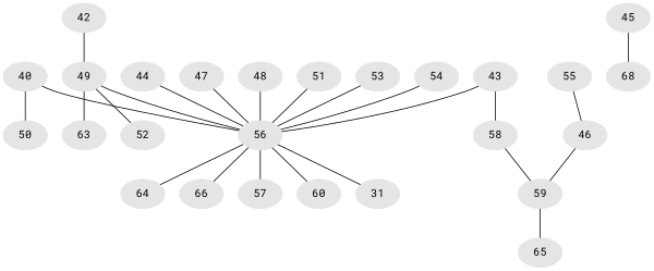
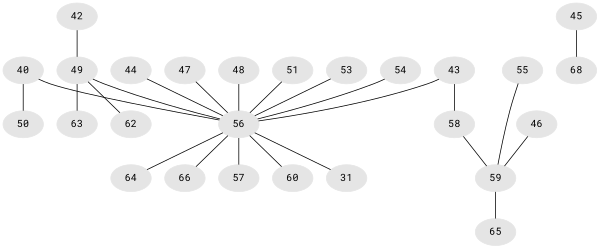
  graph {
    fontname="Roboto Mono"
    node [color=gray90 fontname="Roboto Mono" style=filled]
    edge [fontname="Roboto Mono"]
    40 [super="+7"]
    50
    56 [super="+26+41+14+28+34+29+30+32+52+36+37+38+39"]
    57
    60
    n6 [label=31]
    64
    66
    49 [super="+17+23"]
-   62 [label=52]
+   62
    63
    42
    43
    58
    59 [super="+21+35"]
    44
    45
    68
    65 [super="+22+24+27+31+33"]
    46
    47
    48
    51
    53
    54
    55
    40 -- 50
    40 -- 56
    56 -- 57
    56 -- 60
    56 -- n6
    56 -- 64
    56 -- 66
    49 -- 56
    49 -- 62
    49 -- 63
    42 -- 49
    43 -- 56
    43 -- 58
    58 -- 59
    59 -- 65
    44 -- 56
    45 -- 68
    46 -- 59
    47 -- 56
    48 -- 56
    51 -- 56
    53 -- 56
    54 -- 56
-   55 -- 46
+   55 -- 59
  }
